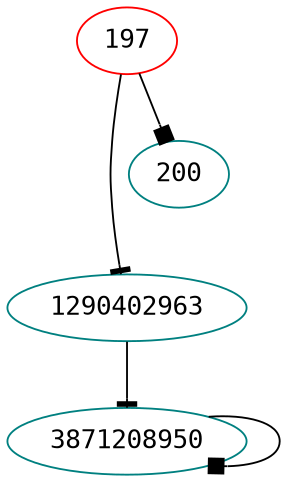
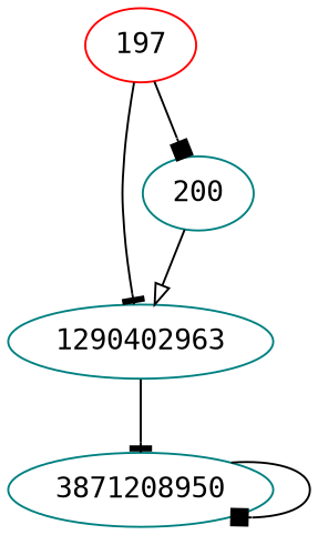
  digraph {
    fontname="DejaVu Sans Mono"
    node [color=teal fontname="DejaVu Sans Mono"]
    edge [arrowhead=tee fontname="DejaVu Sans Mono"]
    197 [color=red]
    n2 [label=1290402963]
    200
    3871208950
    197 -> n2
    197 -> 200 [arrowhead=box]
    n2 -> 3871208950
+   200 -> n2 [arrowhead=onormal]
    3871208950 -> 3871208950 [arrowhead=box]
  }
